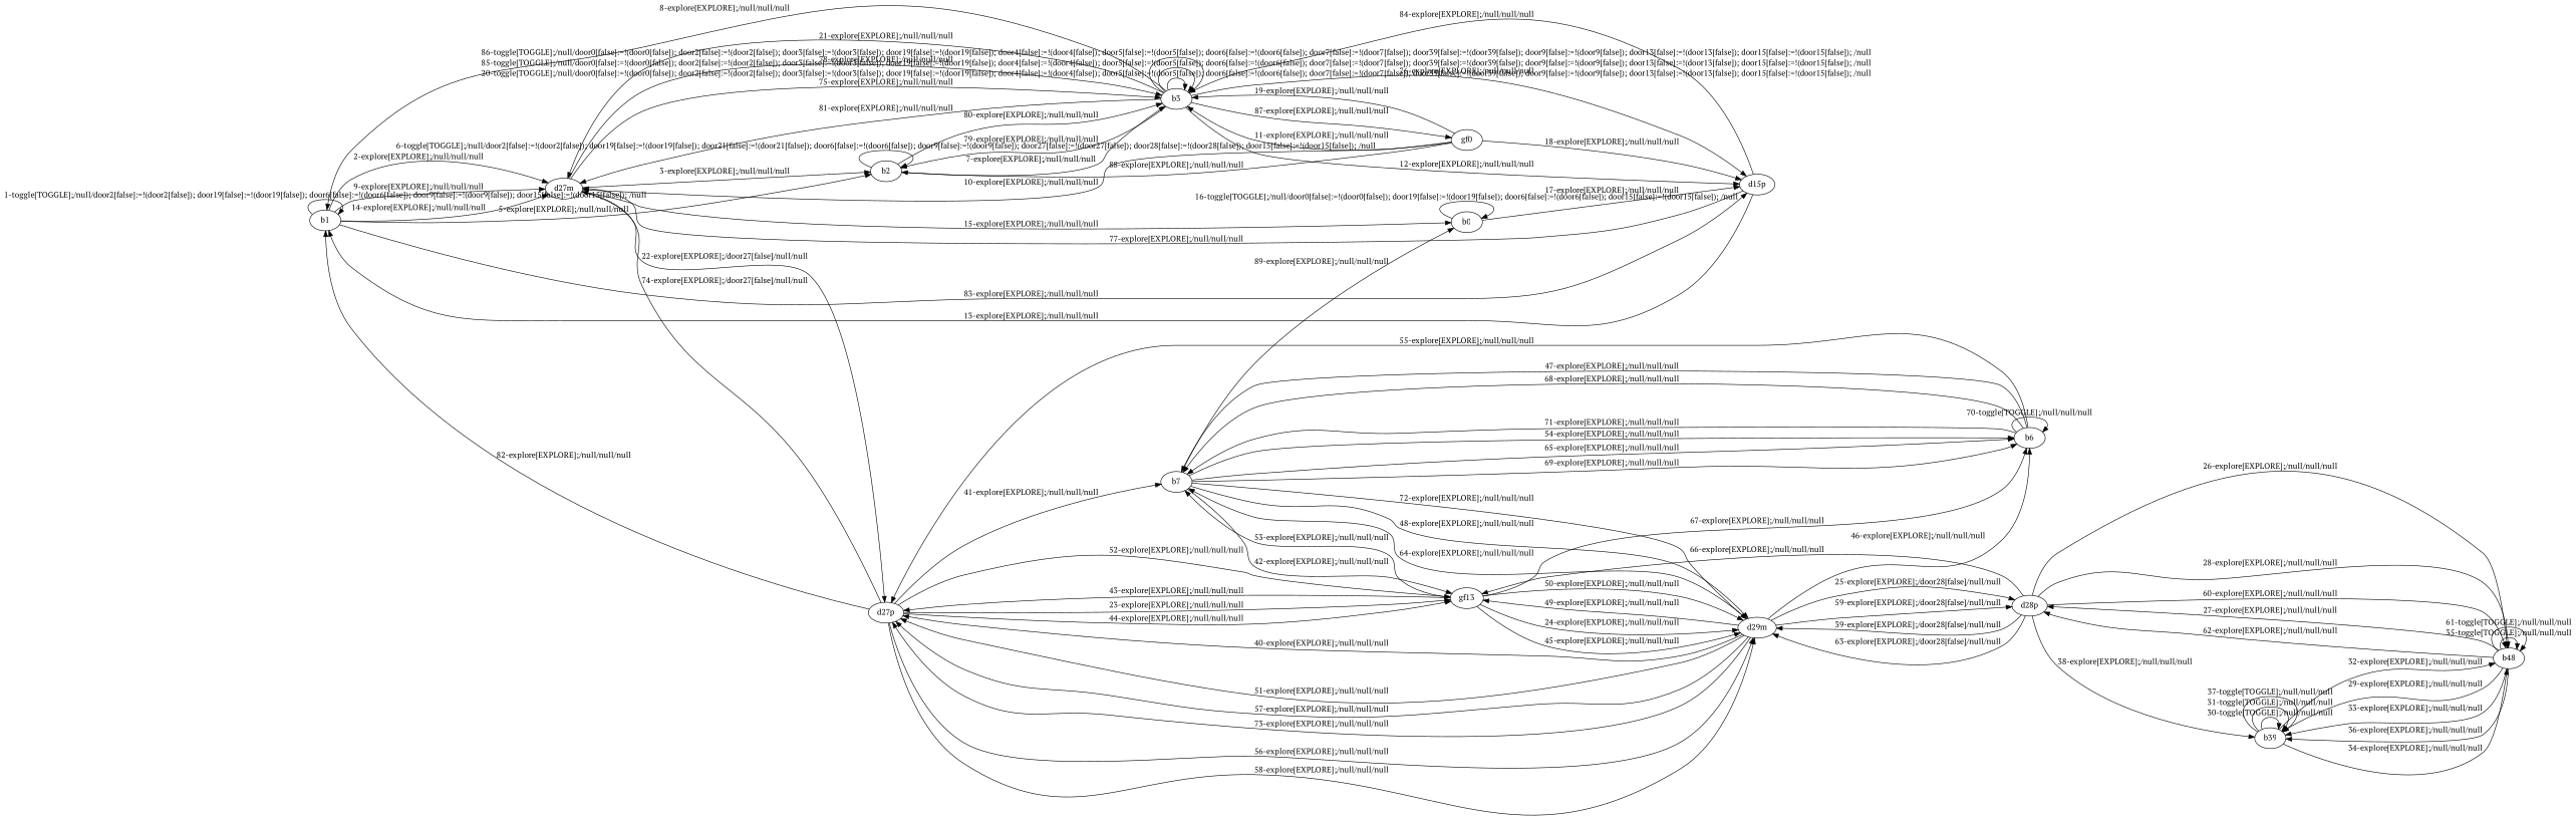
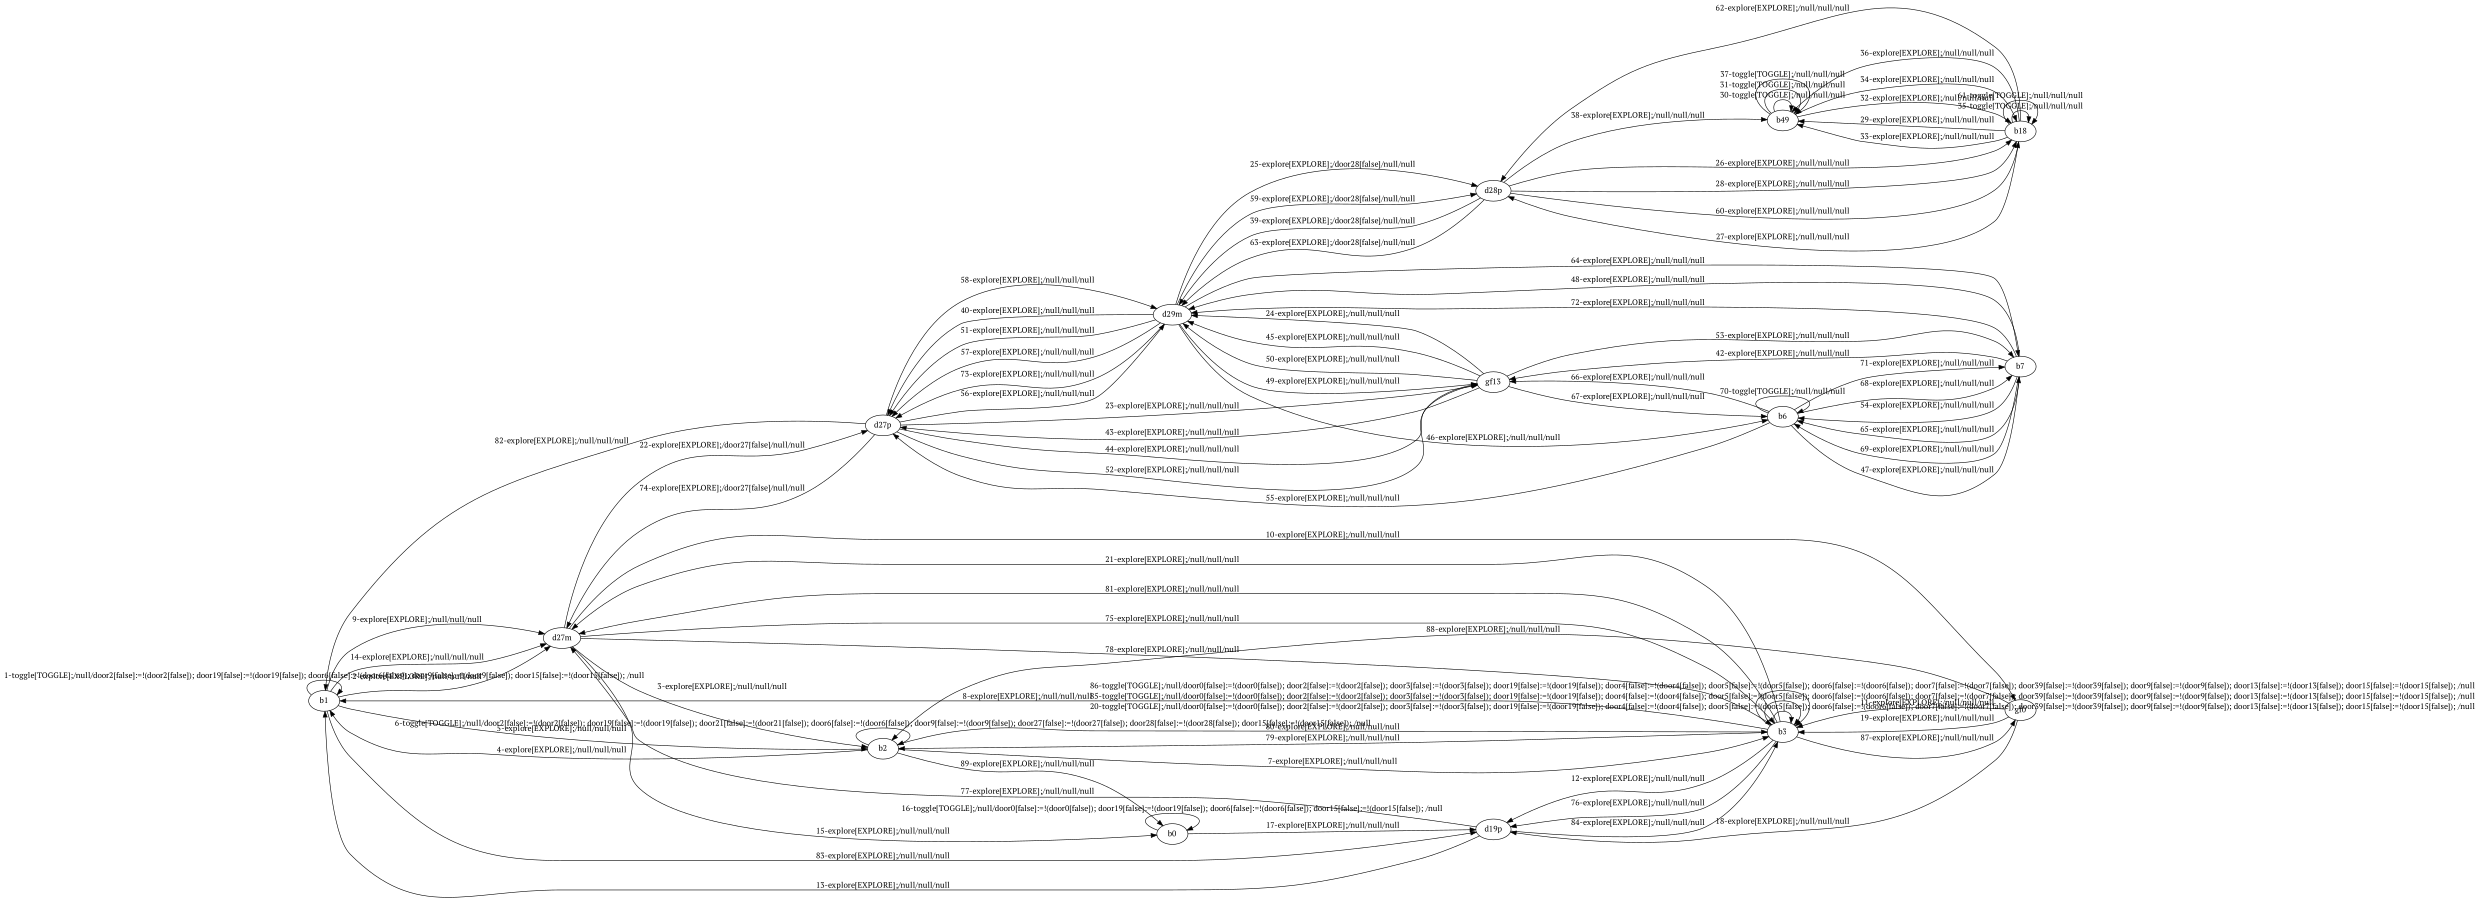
  digraph {
    fontname="PT Serif"
    rankdir=LR
    node [fontname="PT Serif"]
    edge [fontname="PT Serif"]
    b1
    d27m
    b2
-   d19p [label=d15p]
+   d19p
    b3
    gf0
    b0
    d27p
    gf13
    n10 [label=d29m]
    b7
    b6
    d28p
-   b48
-   b49 [label=b39]
+   b48 [label=b18]
+   b49
    b1 -> b1 [label="1-toggle[TOGGLE];/null/door2[false]:=!(door2[false]); door19[false]:=!(door19[false]); door6[false]:=!(door6[false]); door9[false]:=!(door9[false]); door15[false]:=!(door15[false]); /null"]
    b1 -> d27m [label="2-explore[EXPLORE];/null/null/null"]
    b1 -> d27m [label="9-explore[EXPLORE];/null/null/null"]
    b1 -> d27m [label="14-explore[EXPLORE];/null/null/null"]
    b1 -> b2 [label="5-explore[EXPLORE];/null/null/null"]
    b1 -> d19p [label="83-explore[EXPLORE];/null/null/null"]
    d27m -> b2 [label="3-explore[EXPLORE];/null/null/null"]
    d27m -> b3 [label="75-explore[EXPLORE];/null/null/null"]
    d27m -> b3 [label="78-explore[EXPLORE];/null/null/null"]
-   gf0 -> d27m [label="10-explore[EXPLORE];/null/null/null"]
+   d27m -> gf0 [label="10-explore[EXPLORE];/null/null/null"]
    d27m -> b0 [label="15-explore[EXPLORE];/null/null/null"]
    d27m -> d27p [label="22-explore[EXPLORE];/door27[false]/null/null"]
+   b2 -> b1 [label="4-explore[EXPLORE];/null/null/null"]
    b2 -> b2 [label="6-toggle[TOGGLE];/null/door2[false]:=!(door2[false]); door19[false]:=!(door19[false]); door21[false]:=!(door21[false]); door6[false]:=!(door6[false]); door9[false]:=!(door9[false]); door27[false]:=!(door27[false]); door28[false]:=!(door28[false]); door15[false]:=!(door15[false]); /null"]
    b2 -> b3 [label="7-explore[EXPLORE];/null/null/null"]
    b2 -> b3 [label="80-explore[EXPLORE];/null/null/null"]
-   b7 -> b0 [label="89-explore[EXPLORE];/null/null/null"]
+   b2 -> b0 [label="89-explore[EXPLORE];/null/null/null"]
    d19p -> b1 [label="13-explore[EXPLORE];/null/null/null"]
    d19p -> d27m [label="77-explore[EXPLORE];/null/null/null"]
    d19p -> b3 [label="84-explore[EXPLORE];/null/null/null"]
    b3 -> b1 [label="8-explore[EXPLORE];/null/null/null"]
    b3 -> d27m [label="21-explore[EXPLORE];/null/null/null"]
    b3 -> d27m [label="81-explore[EXPLORE];/null/null/null"]
    b3 -> b2 [label="79-explore[EXPLORE];/null/null/null"]
    b3 -> d19p [label="12-explore[EXPLORE];/null/null/null"]
    b3 -> d19p [label="76-explore[EXPLORE];/null/null/null"]
    b3 -> b3 [label="20-toggle[TOGGLE];/null/door0[false]:=!(door0[false]); door2[false]:=!(door2[false]); door3[false]:=!(door3[false]); door19[false]:=!(door19[false]); door4[false]:=!(door4[false]); door5[false]:=!(door5[false]); door6[false]:=!(door6[false]); door7[false]:=!(door7[false]); door39[false]:=!(door39[false]); door9[false]:=!(door9[false]); door13[false]:=!(door13[false]); door15[false]:=!(door15[false]); /null"]
    b3 -> b3 [label="85-toggle[TOGGLE];/null/door0[false]:=!(door0[false]); door2[false]:=!(door2[false]); door3[false]:=!(door3[false]); door19[false]:=!(door19[false]); door4[false]:=!(door4[false]); door5[false]:=!(door5[false]); door6[false]:=!(door6[false]); door7[false]:=!(door7[false]); door39[false]:=!(door39[false]); door9[false]:=!(door9[false]); door13[false]:=!(door13[false]); door15[false]:=!(door15[false]); /null"]
    b3 -> b3 [label="86-toggle[TOGGLE];/null/door0[false]:=!(door0[false]); door2[false]:=!(door2[false]); door3[false]:=!(door3[false]); door19[false]:=!(door19[false]); door4[false]:=!(door4[false]); door5[false]:=!(door5[false]); door6[false]:=!(door6[false]); door7[false]:=!(door7[false]); door39[false]:=!(door39[false]); door9[false]:=!(door9[false]); door13[false]:=!(door13[false]); door15[false]:=!(door15[false]); /null"]
    b3 -> gf0 [label="87-explore[EXPLORE];/null/null/null"]
    gf0 -> b2 [label="88-explore[EXPLORE];/null/null/null"]
    gf0 -> d19p [label="18-explore[EXPLORE];/null/null/null"]
    gf0 -> b3 [label="11-explore[EXPLORE];/null/null/null"]
    gf0 -> b3 [label="19-explore[EXPLORE];/null/null/null"]
    b0 -> d19p [label="17-explore[EXPLORE];/null/null/null"]
    b0 -> b0 [label="16-toggle[TOGGLE];/null/door0[false]:=!(door0[false]); door19[false]:=!(door19[false]); door6[false]:=!(door6[false]); door15[false]:=!(door15[false]); /null"]
    d27p -> b1 [label="82-explore[EXPLORE];/null/null/null"]
    d27p -> d27m [label="74-explore[EXPLORE];/door27[false]/null/null"]
    d27p -> gf13 [label="23-explore[EXPLORE];/null/null/null"]
    d27p -> gf13 [label="44-explore[EXPLORE];/null/null/null"]
    d27p -> gf13 [label="52-explore[EXPLORE];/null/null/null"]
    d27p -> n10 [label="56-explore[EXPLORE];/null/null/null"]
    d27p -> n10 [label="58-explore[EXPLORE];/null/null/null"]
-   d27p -> b7 [label="41-explore[EXPLORE];/null/null/null"]
    gf13 -> d27p [label="43-explore[EXPLORE];/null/null/null"]
    gf13 -> n10 [label="24-explore[EXPLORE];/null/null/null"]
    gf13 -> n10 [label="45-explore[EXPLORE];/null/null/null"]
    gf13 -> n10 [label="50-explore[EXPLORE];/null/null/null"]
    gf13 -> b7 [label="53-explore[EXPLORE];/null/null/null"]
    gf13 -> b6 [label="67-explore[EXPLORE];/null/null/null"]
    n10 -> d27p [label="40-explore[EXPLORE];/null/null/null"]
    n10 -> d27p [label="51-explore[EXPLORE];/null/null/null"]
    n10 -> d27p [label="57-explore[EXPLORE];/null/null/null"]
    n10 -> d27p [label="73-explore[EXPLORE];/null/null/null"]
    n10 -> gf13 [label="49-explore[EXPLORE];/null/null/null"]
    n10 -> b7 [label="64-explore[EXPLORE];/null/null/null"]
    n10 -> b6 [label="46-explore[EXPLORE];/null/null/null"]
    n10 -> d28p [label="25-explore[EXPLORE];/door28[false]/null/null"]
    n10 -> d28p [label="59-explore[EXPLORE];/door28[false]/null/null"]
    b7 -> gf13 [label="42-explore[EXPLORE];/null/null/null"]
    b7 -> n10 [label="48-explore[EXPLORE];/null/null/null"]
    b7 -> n10 [label="72-explore[EXPLORE];/null/null/null"]
    b7 -> b6 [label="54-explore[EXPLORE];/null/null/null"]
    b7 -> b6 [label="65-explore[EXPLORE];/null/null/null"]
    b7 -> b6 [label="69-explore[EXPLORE];/null/null/null"]
    b6 -> d27p [label="55-explore[EXPLORE];/null/null/null"]
-   d28p -> gf13 [label="66-explore[EXPLORE];/null/null/null"]
+   b6 -> gf13 [label="66-explore[EXPLORE];/null/null/null"]
    b6 -> b7 [label="47-explore[EXPLORE];/null/null/null"]
    b6 -> b7 [label="68-explore[EXPLORE];/null/null/null"]
    b6 -> b7 [label="71-explore[EXPLORE];/null/null/null"]
    b6 -> b6 [label="70-toggle[TOGGLE];/null/null/null"]
    d28p -> n10 [label="39-explore[EXPLORE];/door28[false]/null/null"]
    d28p -> n10 [label="63-explore[EXPLORE];/door28[false]/null/null"]
    d28p -> b48 [label="26-explore[EXPLORE];/null/null/null"]
    d28p -> b48 [label="28-explore[EXPLORE];/null/null/null"]
    d28p -> b48 [label="60-explore[EXPLORE];/null/null/null"]
    d28p -> b49 [label="38-explore[EXPLORE];/null/null/null"]
    b48 -> d28p [label="27-explore[EXPLORE];/null/null/null"]
    b48 -> d28p [label="62-explore[EXPLORE];/null/null/null"]
    b48 -> b48 [label="35-toggle[TOGGLE];/null/null/null"]
    b48 -> b48 [label="61-toggle[TOGGLE];/null/null/null"]
    b48 -> b49 [label="29-explore[EXPLORE];/null/null/null"]
    b48 -> b49 [label="33-explore[EXPLORE];/null/null/null"]
    b48 -> b49 [label="36-explore[EXPLORE];/null/null/null"]
    b49 -> b48 [label="32-explore[EXPLORE];/null/null/null"]
    b49 -> b48 [label="34-explore[EXPLORE];/null/null/null"]
    b49 -> b49 [label="30-toggle[TOGGLE];/null/null/null"]
    b49 -> b49 [label="31-toggle[TOGGLE];/null/null/null"]
    b49 -> b49 [label="37-toggle[TOGGLE];/null/null/null"]
  }
